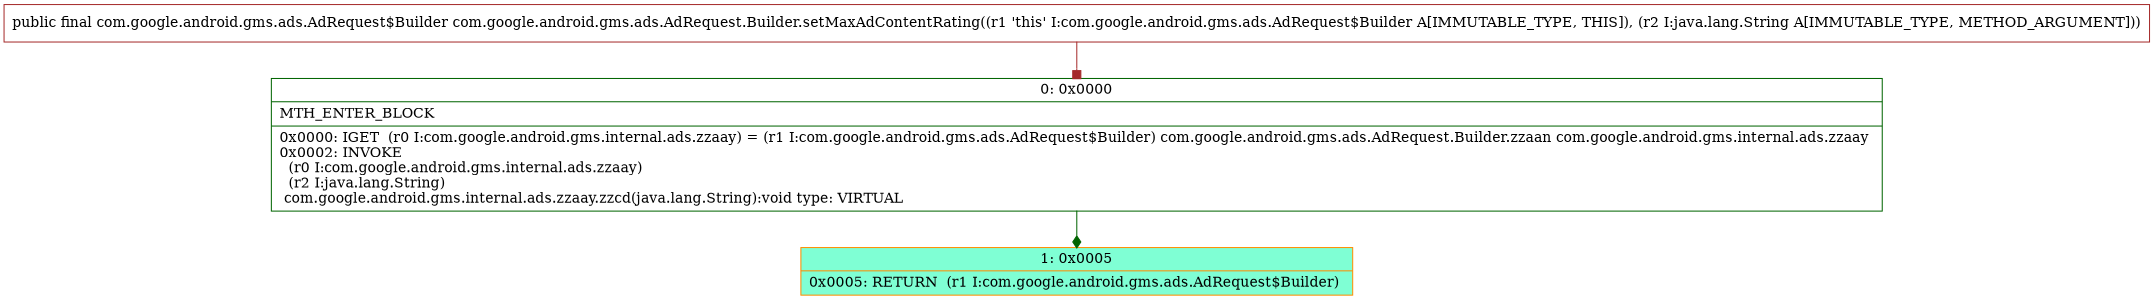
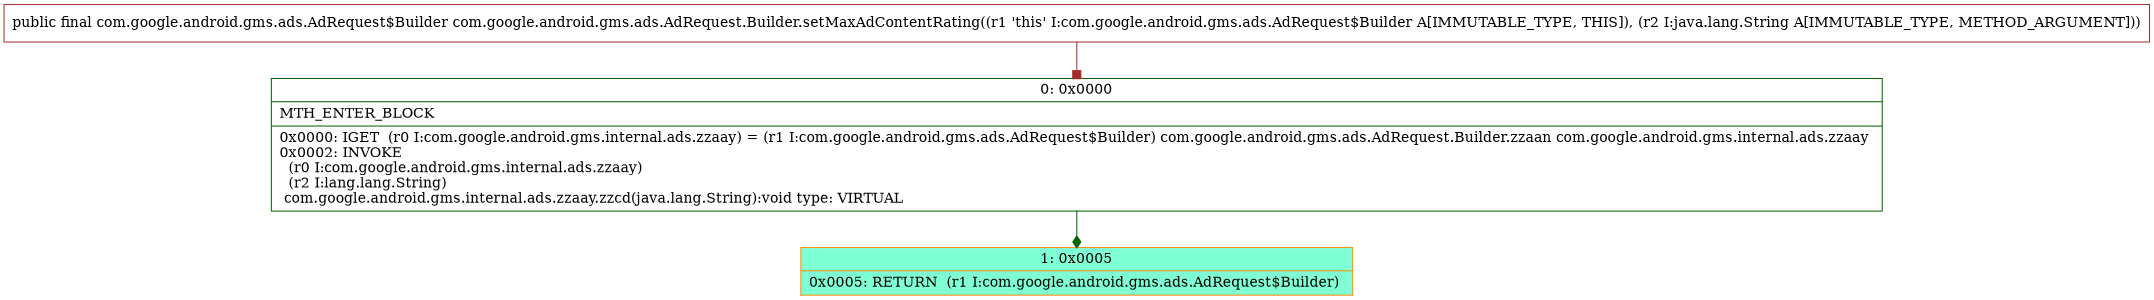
  digraph {
    node [shape=record style=filled fillcolor=white]
-   n1 [label="{0\:\ 0x0000|MTH_ENTER_BLOCK\l|0x0000: IGET  (r0 I:com.google.android.gms.internal.ads.zzaay) = (r1 I:com.google.android.gms.ads.AdRequest$Builder) com.google.android.gms.ads.AdRequest.Builder.zzaan com.google.android.gms.internal.ads.zzaay \l0x0002: INVOKE  \l  (r0 I:com.google.android.gms.internal.ads.zzaay)\l  (r2 I:java.lang.String)\l com.google.android.gms.internal.ads.zzaay.zzcd(java.lang.String):void type: VIRTUAL \l}" color=darkgreen]
+   n1 [label="{0\:\ 0x0000|MTH_ENTER_BLOCK\l|0x0000: IGET  (r0 I:com.google.android.gms.internal.ads.zzaay) = (r1 I:com.google.android.gms.ads.AdRequest$Builder) com.google.android.gms.ads.AdRequest.Builder.zzaan com.google.android.gms.internal.ads.zzaay \l0x0002: INVOKE  \l  (r0 I:com.google.android.gms.internal.ads.zzaay)\l  (r2 I:lang.lang.String)\l com.google.android.gms.internal.ads.zzaay.zzcd(java.lang.String):void type: VIRTUAL \l}" color=darkgreen]
    n2 [label="{1\:\ 0x0005|0x0005: RETURN  (r1 I:com.google.android.gms.ads.AdRequest$Builder) \l}" fillcolor=aquamarine color=darkorange]
    n3 [label="{public final com.google.android.gms.ads.AdRequest$Builder com.google.android.gms.ads.AdRequest.Builder.setMaxAdContentRating((r1 'this' I:com.google.android.gms.ads.AdRequest$Builder A[IMMUTABLE_TYPE, THIS]), (r2 I:java.lang.String A[IMMUTABLE_TYPE, METHOD_ARGUMENT])) }" color=brown]
    n1 -> n2 [color=darkgreen arrowhead=diamond]
    n3 -> n1 [color=brown arrowhead=box]
  }
